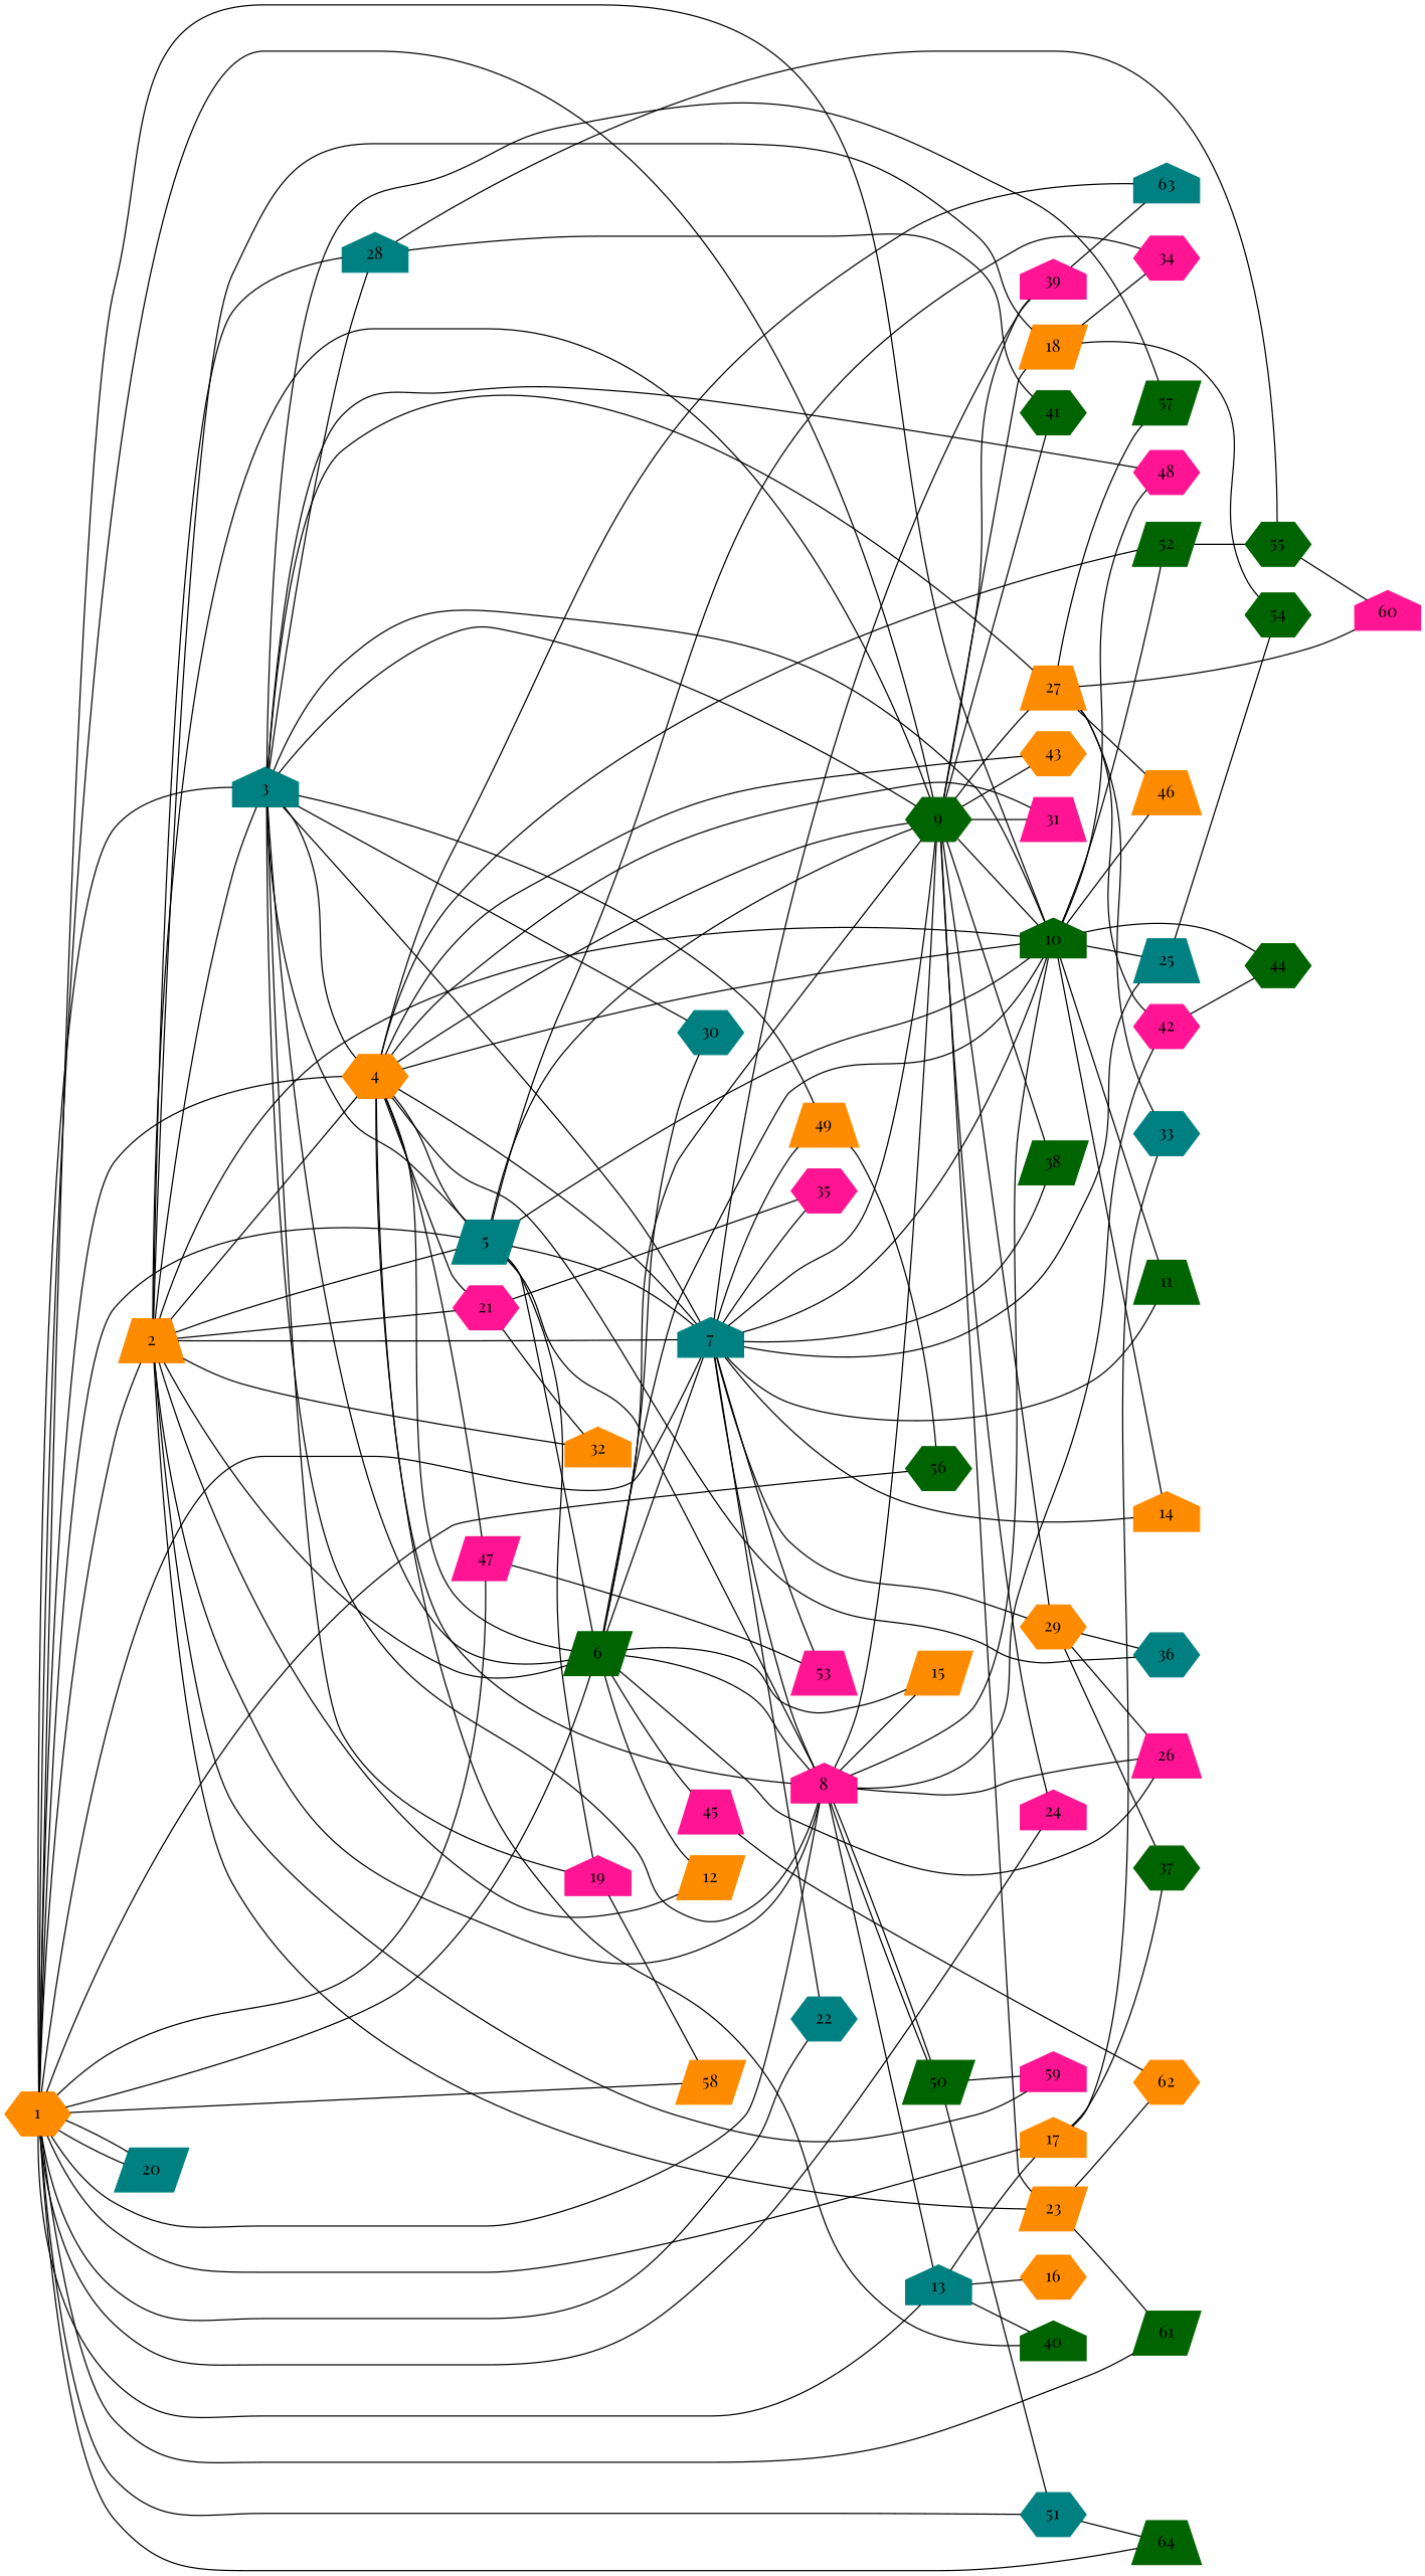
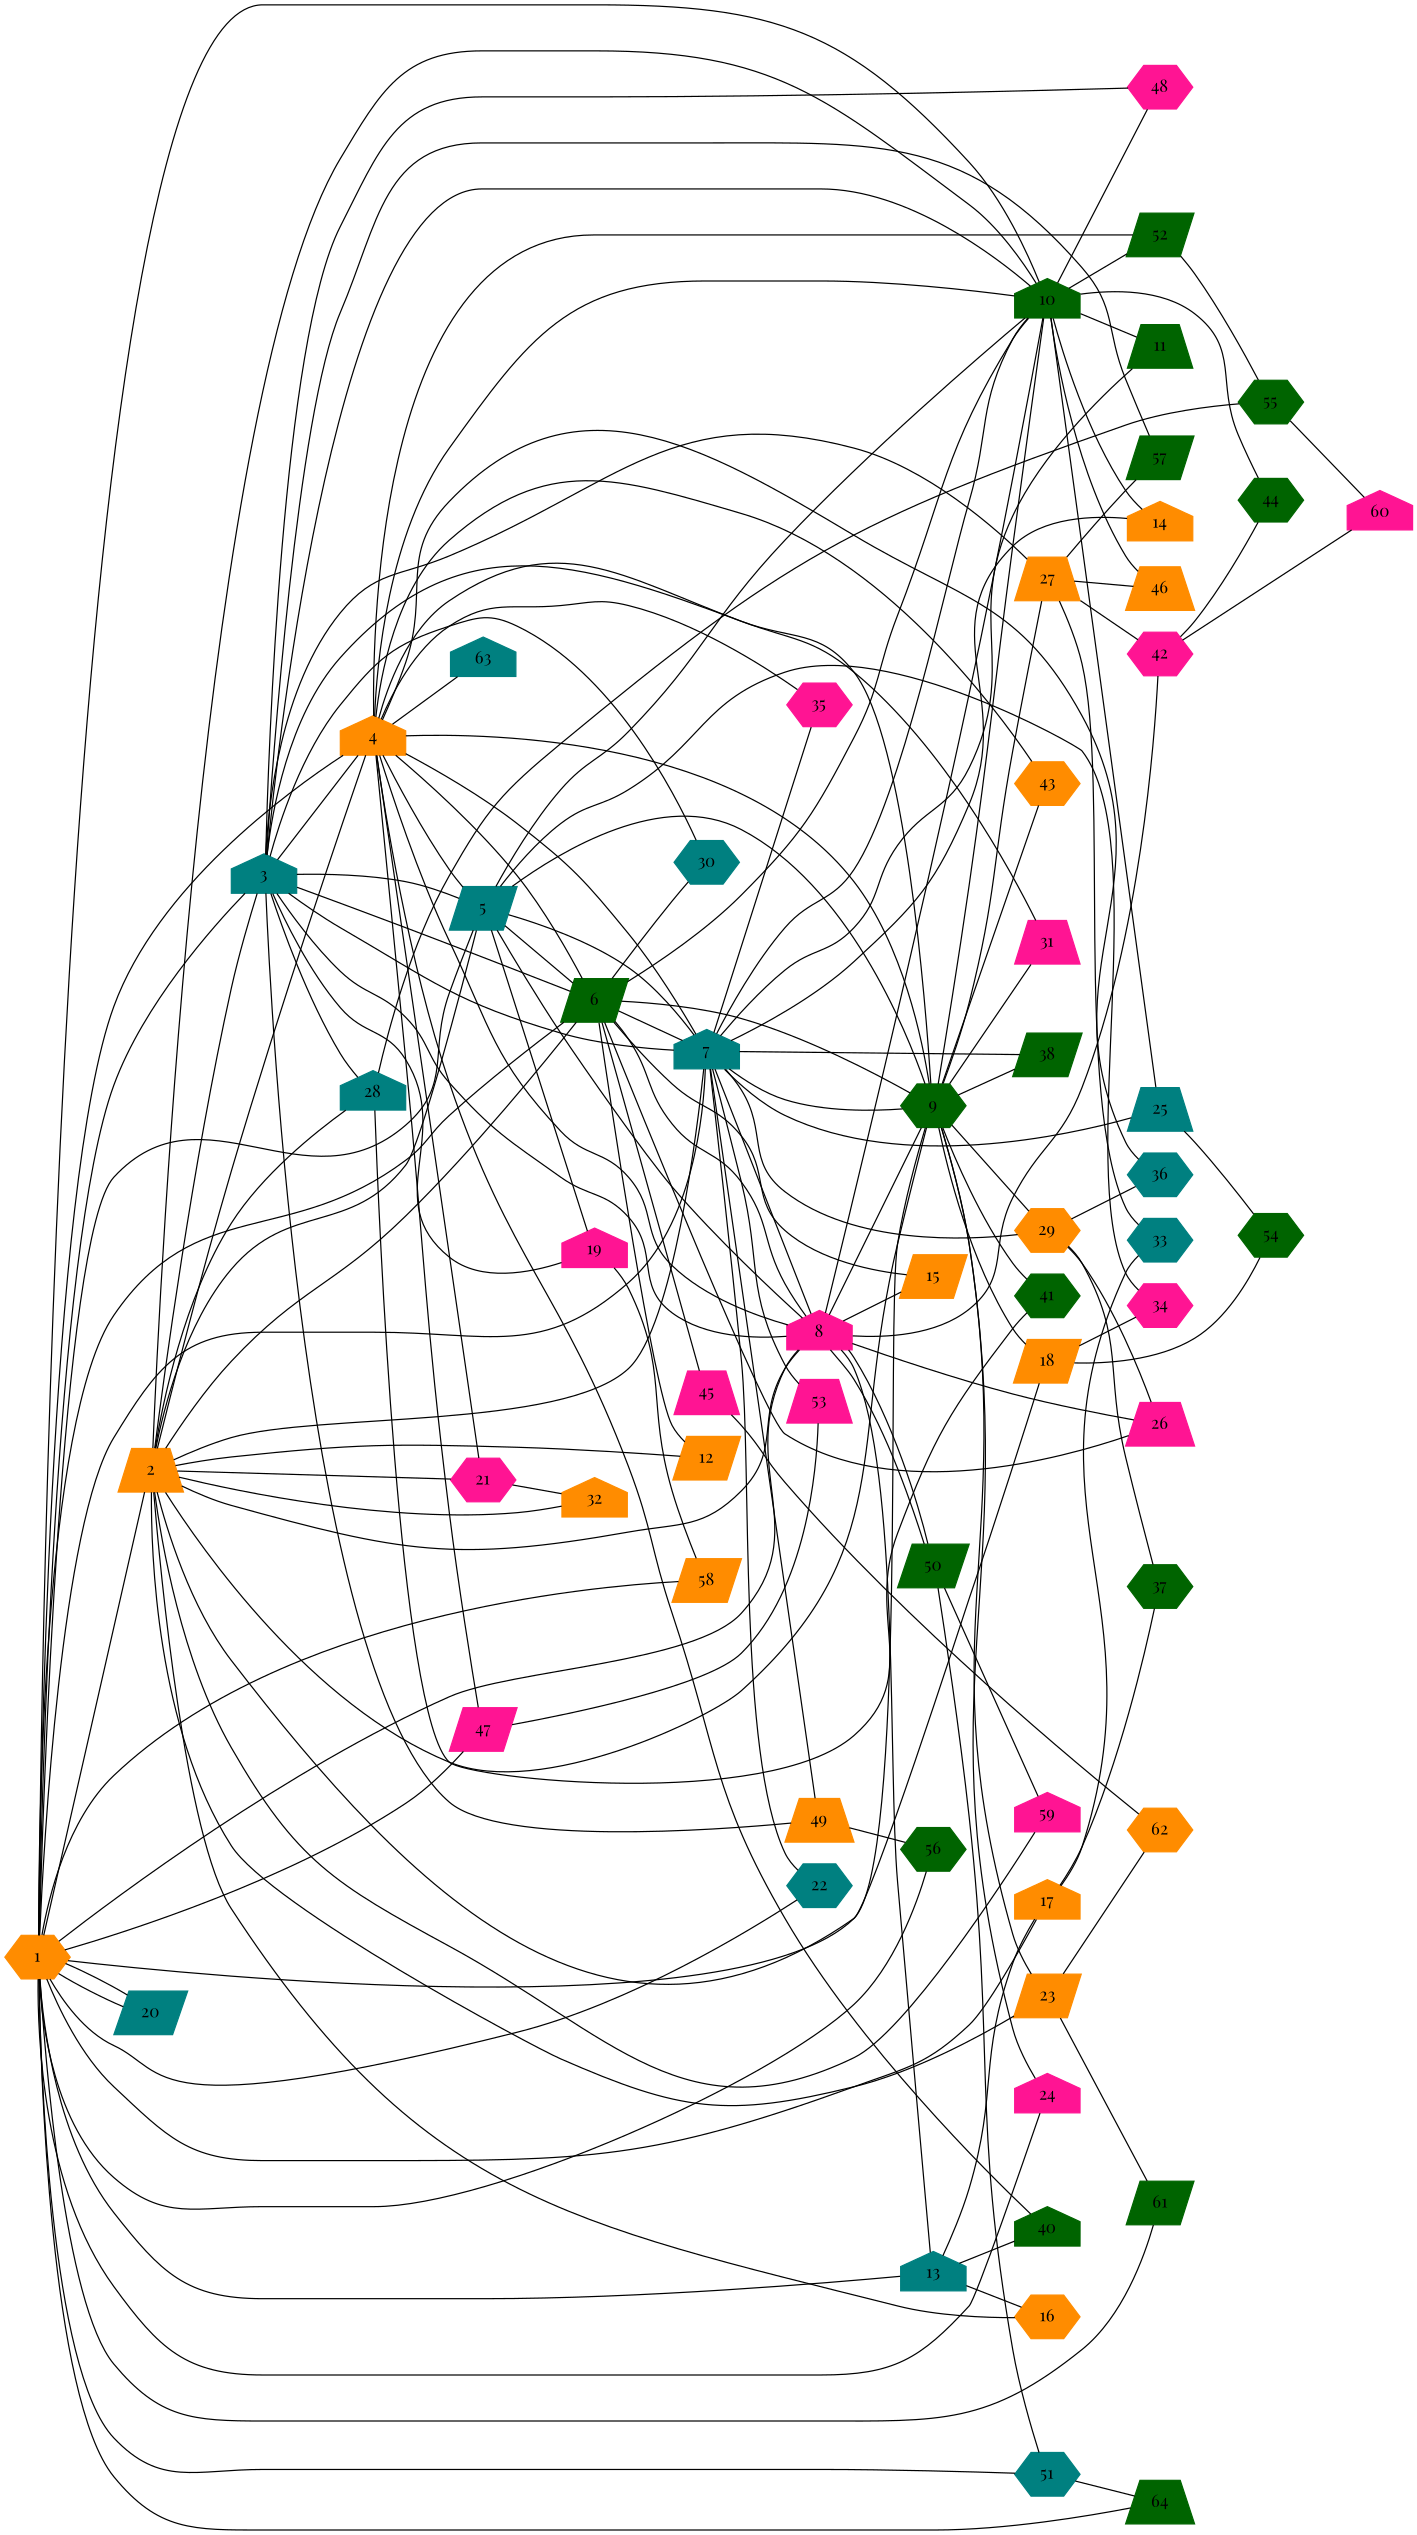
  graph {
    fontname="Playfair Display"
    rankdir=LR
    node [color=darkorange fontname="Playfair Display" shape=hexagon style=filled]
    edge [fontname="Playfair Display"]
    2 [shape=trapezium]
    1
    3 [color=teal shape=house]
-   4
+   4 [shape=house]
    5 [color=teal shape=parallelogram]
    6 [color=darkgreen shape=parallelogram]
    7 [color=teal shape=house]
    8 [color=deeppink shape=house]
    9 [color=darkgreen]
    10 [color=darkgreen shape=house]
    13 [color=teal shape=house]
    17 [shape=house]
    20 [color=teal shape=parallelogram]
    22 [color=teal]
    24 [color=deeppink shape=house]
    47 [color=deeppink shape=parallelogram]
    51 [color=teal]
    56 [color=darkgreen]
    58 [shape=parallelogram]
    61 [color=darkgreen shape=parallelogram]
    64 [color=darkgreen shape=trapezium]
    32 [shape=house]
    12 [shape=parallelogram]
    16
    18 [shape=parallelogram]
    21 [color=deeppink]
    23 [shape=parallelogram]
    28 [color=teal shape=house]
    59 [color=deeppink shape=house]
    19 [color=deeppink shape=house]
    27 [shape=trapezium]
    30 [color=teal]
    48 [color=deeppink]
    49 [shape=trapezium]
    57 [color=darkgreen shape=parallelogram]
    31 [color=deeppink shape=trapezium]
    35 [color=deeppink]
    36 [color=teal]
    40 [color=darkgreen shape=house]
    43
    52 [color=darkgreen shape=parallelogram]
    63 [color=teal shape=house]
    34 [color=deeppink]
    15 [shape=parallelogram]
    26 [color=deeppink shape=trapezium]
    45 [color=deeppink shape=trapezium]
    11 [color=darkgreen shape=trapezium]
    14 [shape=house]
    25 [color=teal shape=trapezium]
    29
    38 [color=darkgreen shape=parallelogram]
-   39 [color=deeppink shape=house]
    53 [color=deeppink shape=trapezium]
    42 [color=deeppink]
    50 [color=darkgreen shape=parallelogram]
    41 [color=darkgreen]
    44 [color=darkgreen]
    46 [shape=trapezium]
    33 [color=teal]
    37 [color=darkgreen]
    54 [color=darkgreen]
    62
    55 [color=darkgreen]
    60 [color=deeppink shape=house]
    2 -- 3
    2 -- 4
    2 -- 5
    2 -- 6
    2 -- 7
    2 -- 8
    2 -- 9
    2 -- 10
    2 -- 32
    2 -- 12
+   2 -- 16
    2 -- 18
    2 -- 21
    2 -- 23
    2 -- 28
    2 -- 59
    1 -- 2
    1 -- 3
    1 -- 4
    1 -- 5
    1 -- 6
    1 -- 7
    1 -- 8
    1 -- 9
    1 -- 10
    1 -- 13
    1 -- 17
    1 -- 20
    1 -- 20
    1 -- 22
    1 -- 24
    1 -- 47
    1 -- 51
    1 -- 56
    1 -- 58
    1 -- 61
    1 -- 64
    3 -- 4
    3 -- 5
    3 -- 6
    3 -- 7
    3 -- 8
    3 -- 9
    3 -- 10
    3 -- 28
    3 -- 19
    3 -- 27
    3 -- 30
    3 -- 48
    3 -- 49
    3 -- 57
    4 -- 5
    4 -- 6
    4 -- 7
    4 -- 8
    4 -- 9
    4 -- 10
    4 -- 47
    4 -- 21
    4 -- 31
-   21 -- 35
+   4 -- 35
    4 -- 36
    4 -- 40
    4 -- 43
    4 -- 52
    4 -- 63
    5 -- 6
    5 -- 7
    5 -- 8
    5 -- 9
    5 -- 10
    5 -- 19
    5 -- 34
    6 -- 7
    6 -- 8
    6 -- 9
    6 -- 10
    6 -- 12
    6 -- 30
    6 -- 15
    6 -- 26
    6 -- 45
    7 -- 8
    7 -- 9
    7 -- 10
    7 -- 22
    7 -- 49
    7 -- 35
    7 -- 11
    7 -- 14
    7 -- 25
    7 -- 29
    7 -- 38
-   7 -- 39
    7 -- 53
    8 -- 9
    8 -- 10
    8 -- 13
    8 -- 15
    8 -- 26
    8 -- 42
    8 -- 50
    8 -- 50
    9 -- 10
    9 -- 24
    9 -- 18
    9 -- 23
    9 -- 27
    9 -- 31
    9 -- 43
    9 -- 29
    9 -- 38
-   9 -- 39
    9 -- 41
    10 -- 48
    10 -- 52
    10 -- 11
    10 -- 14
    10 -- 25
    10 -- 44
    10 -- 46
    13 -- 17
    13 -- 16
    13 -- 40
    17 -- 33
    17 -- 37
    47 -- 53
    51 -- 64
    18 -- 34
    18 -- 54
    21 -- 32
    23 -- 61
    23 -- 62
    28 -- 41
    28 -- 55
    19 -- 58
    27 -- 57
    27 -- 42
    27 -- 46
    27 -- 33
-   27 -- 60
+   42 -- 60
    49 -- 56
    52 -- 55
    45 -- 62
    25 -- 54
    29 -- 36
    29 -- 26
    29 -- 37
-   39 -- 63
    42 -- 44
    50 -- 51
    50 -- 59
    55 -- 60
  }
